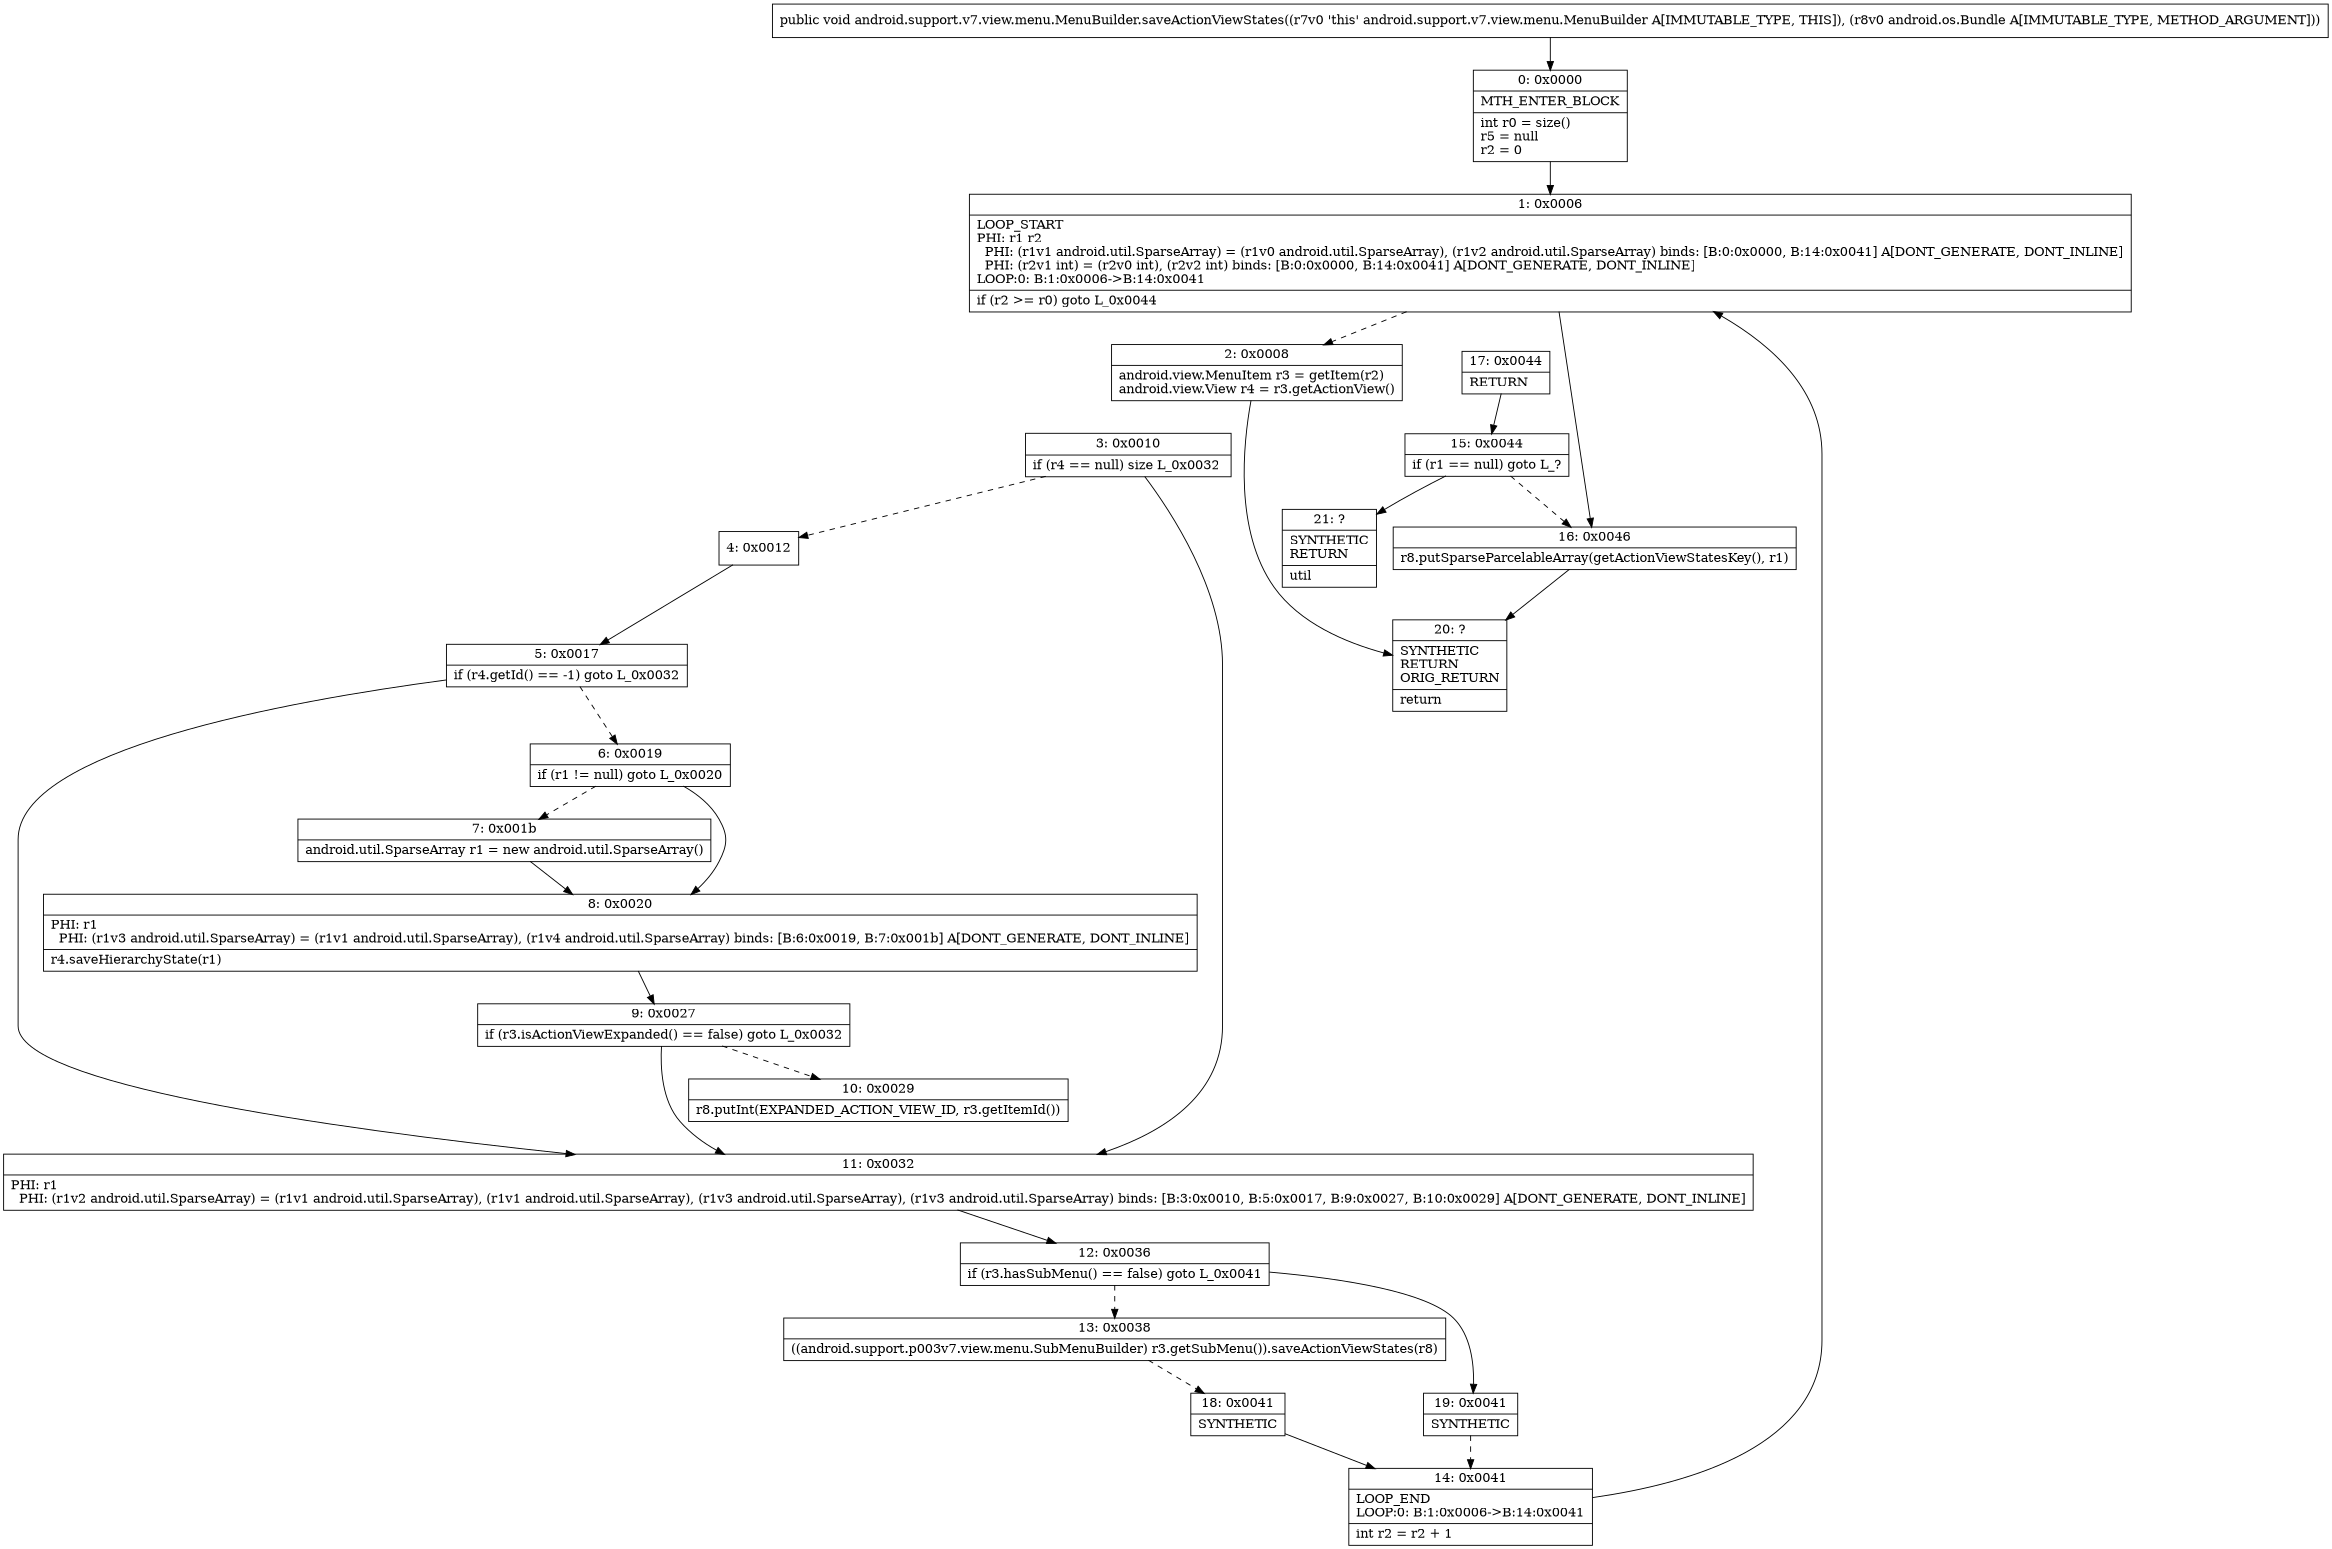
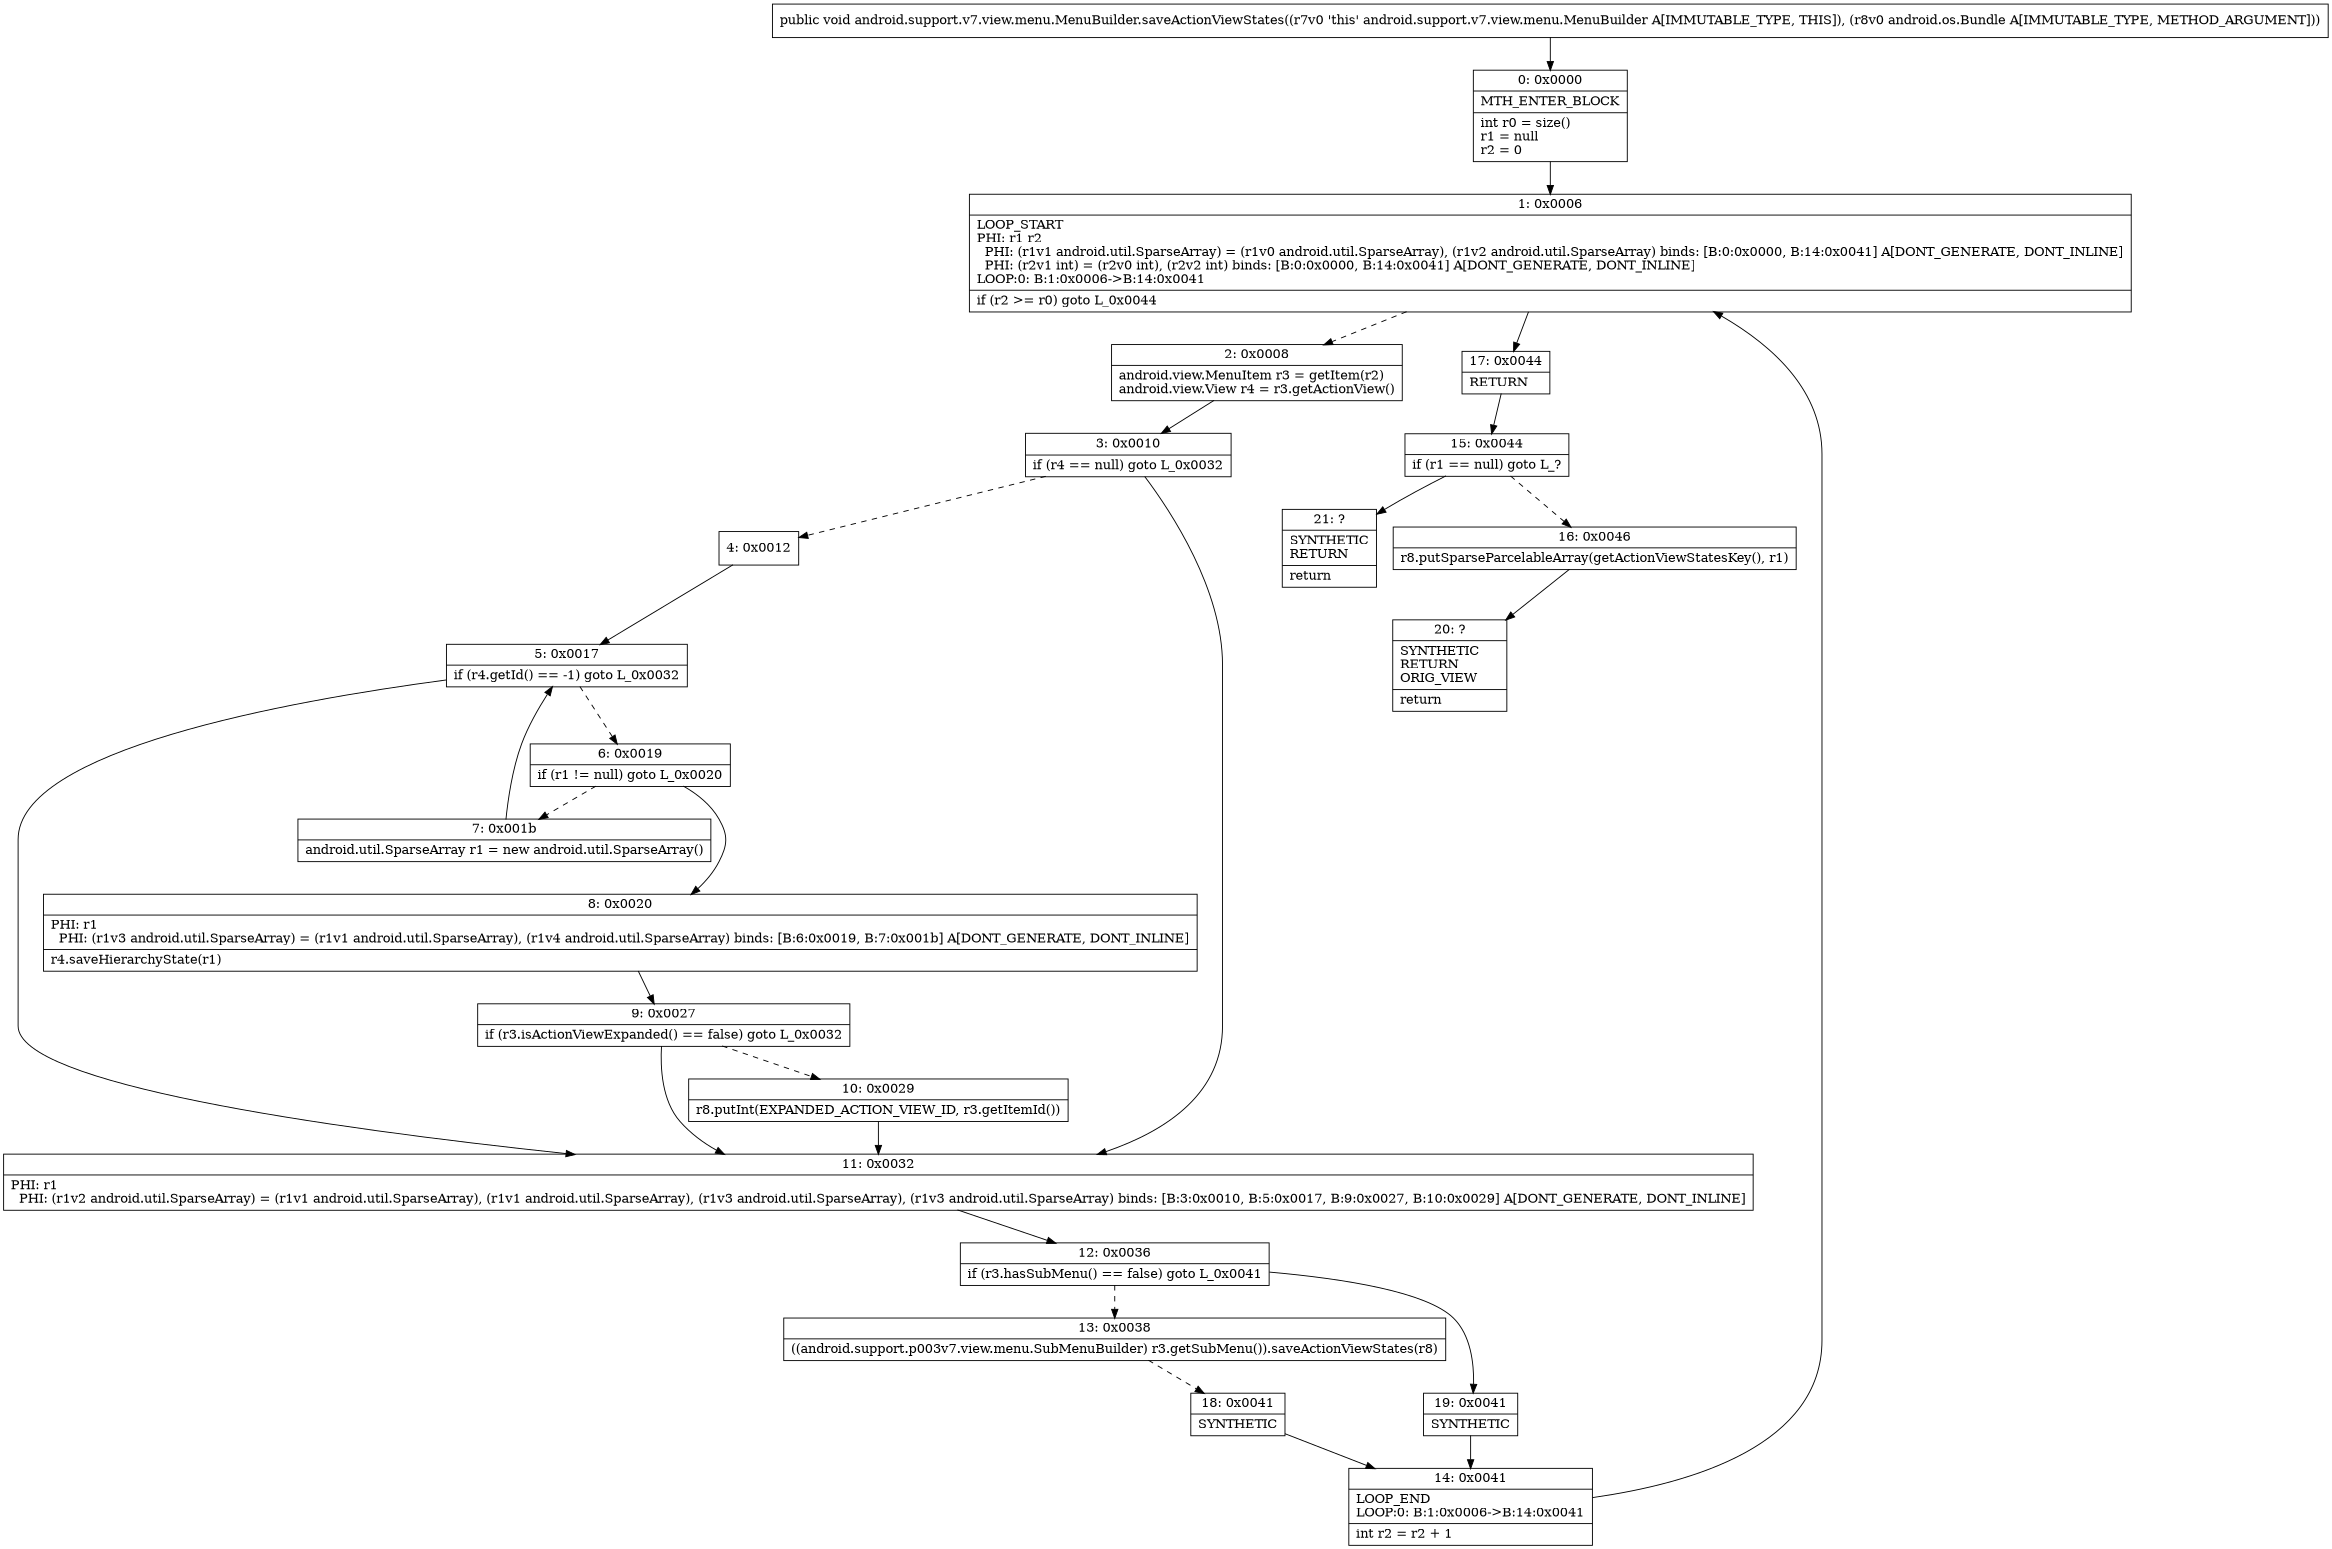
  digraph {
    node [shape=record]
-   n1 [label="{0\:\ 0x0000|MTH_ENTER_BLOCK\l|int r0 = size()\lr5 = null\lr2 = 0\l}"]
+   n1 [label="{0\:\ 0x0000|MTH_ENTER_BLOCK\l|int r0 = size()\lr1 = null\lr2 = 0\l}"]
    n2 [label="{1\:\ 0x0006|LOOP_START\lPHI: r1 r2 \l  PHI: (r1v1 android.util.SparseArray) = (r1v0 android.util.SparseArray), (r1v2 android.util.SparseArray) binds: [B:0:0x0000, B:14:0x0041] A[DONT_GENERATE, DONT_INLINE]\l  PHI: (r2v1 int) = (r2v0 int), (r2v2 int) binds: [B:0:0x0000, B:14:0x0041] A[DONT_GENERATE, DONT_INLINE]\lLOOP:0: B:1:0x0006\-\>B:14:0x0041\l|if (r2 \>= r0) goto L_0x0044\l}"]
    n3 [label="{2\:\ 0x0008|android.view.MenuItem r3 = getItem(r2)\landroid.view.View r4 = r3.getActionView()\l}"]
    n4 [label="{17\:\ 0x0044|RETURN\l}"]
-   n5 [label="{3\:\ 0x0010|if (r4 == null) size L_0x0032\l}"]
+   n5 [label="{3\:\ 0x0010|if (r4 == null) goto L_0x0032\l}"]
    n6 [label="{15\:\ 0x0044|if (r1 == null) goto L_?\l}"]
    n7 [label="{4\:\ 0x0012}"]
    n8 [label="{11\:\ 0x0032|PHI: r1 \l  PHI: (r1v2 android.util.SparseArray) = (r1v1 android.util.SparseArray), (r1v1 android.util.SparseArray), (r1v3 android.util.SparseArray), (r1v3 android.util.SparseArray) binds: [B:3:0x0010, B:5:0x0017, B:9:0x0027, B:10:0x0029] A[DONT_GENERATE, DONT_INLINE]\l}"]
    n9 [label="{5\:\ 0x0017|if (r4.getId() == \-1) goto L_0x0032\l}"]
    n10 [label="{12\:\ 0x0036|if (r3.hasSubMenu() == false) goto L_0x0041\l}"]
    n11 [label="{6\:\ 0x0019|if (r1 != null) goto L_0x0020\l}"]
    n12 [label="{7\:\ 0x001b|android.util.SparseArray r1 = new android.util.SparseArray()\l}"]
    n13 [label="{8\:\ 0x0020|PHI: r1 \l  PHI: (r1v3 android.util.SparseArray) = (r1v1 android.util.SparseArray), (r1v4 android.util.SparseArray) binds: [B:6:0x0019, B:7:0x001b] A[DONT_GENERATE, DONT_INLINE]\l|r4.saveHierarchyState(r1)\l}"]
    n14 [label="{9\:\ 0x0027|if (r3.isActionViewExpanded() == false) goto L_0x0032\l}"]
    n15 [label="{10\:\ 0x0029|r8.putInt(EXPANDED_ACTION_VIEW_ID, r3.getItemId())\l}"]
    n16 [label="{13\:\ 0x0038|((android.support.p003v7.view.menu.SubMenuBuilder) r3.getSubMenu()).saveActionViewStates(r8)\l}"]
    n17 [label="{19\:\ 0x0041|SYNTHETIC\l}"]
    n18 [label="{18\:\ 0x0041|SYNTHETIC\l}"]
    n19 [label="{14\:\ 0x0041|LOOP_END\lLOOP:0: B:1:0x0006\-\>B:14:0x0041\l|int r2 = r2 + 1\l}"]
    n20 [label="{16\:\ 0x0046|r8.putSparseParcelableArray(getActionViewStatesKey(), r1)\l}"]
-   n21 [label="{21\:\ ?|SYNTHETIC\lRETURN\l|util\l}"]
-   n22 [label="{20\:\ ?|SYNTHETIC\lRETURN\lORIG_RETURN\l|return\l}"]
+   n21 [label="{21\:\ ?|SYNTHETIC\lRETURN\l|return\l}"]
+   n22 [label="{20\:\ ?|SYNTHETIC\lRETURN\lORIG_VIEW\l|return\l}"]
    n23 [label="{public void android.support.v7.view.menu.MenuBuilder.saveActionViewStates((r7v0 'this' android.support.v7.view.menu.MenuBuilder A[IMMUTABLE_TYPE, THIS]), (r8v0 android.os.Bundle A[IMMUTABLE_TYPE, METHOD_ARGUMENT])) }"]
    n1 -> n2
    n2 -> n3 [style=dashed]
-   n2 -> n20
-   n3 -> n22
+   n2 -> n4
+   n3 -> n5
    n4 -> n6
    n5 -> n7 [style=dashed]
    n5 -> n8
    n6 -> n20 [style=dashed]
    n6 -> n21
    n7 -> n9
    n8 -> n10
    n9 -> n8
    n9 -> n11 [style=dashed]
    n10 -> n16 [style=dashed]
    n10 -> n17
    n11 -> n12 [style=dashed]
    n11 -> n13
-   n12 -> n13
+   n12 -> n9
    n13 -> n14
    n14 -> n8
    n14 -> n15 [style=dashed]
+   n15 -> n8
    n16 -> n18 [style=dashed]
-   n17 -> n19 [style=dashed]
+   n17 -> n19
    n18 -> n19
    n19 -> n2
    n20 -> n22
    n23 -> n1
  }
